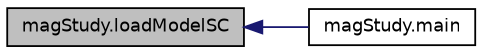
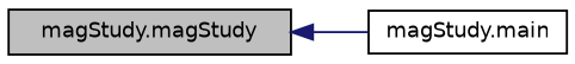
  digraph {
    rankdir=LR
    node [color=black fontname=Helvetica fontsize=10 shape=record style=filled]
-   n1 [fillcolor=grey75 fontcolor=black height=0.2 label="magStudy.loadModelSC" width=0.4]
+   n1 [fillcolor=grey75 fontcolor=black height=0.2 label="magStudy.magStudy" width=0.4]
    n2 [fillcolor=white height=0.2 label="magStudy.main" width=0.4]
    n1 -> n2 [color=midnightblue dir=back fontname=Helvetica fontsize=10 labelfontname=Helvetica labelfontsize=10 style=solid]
  }
